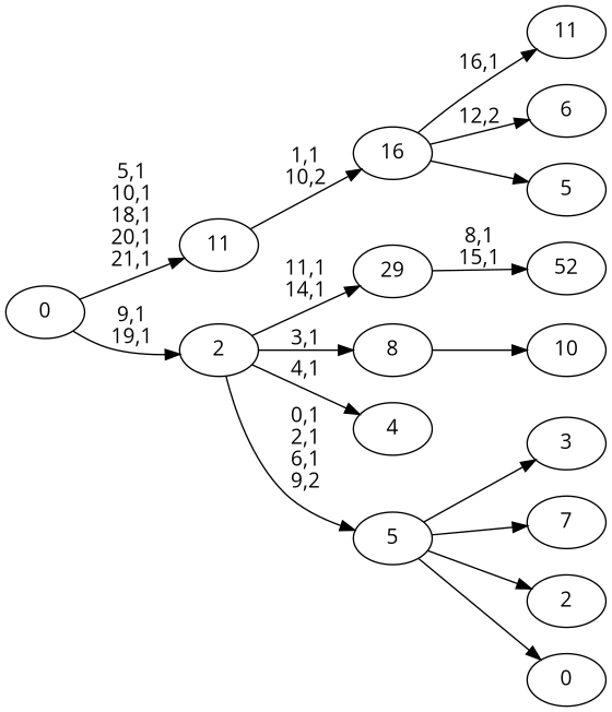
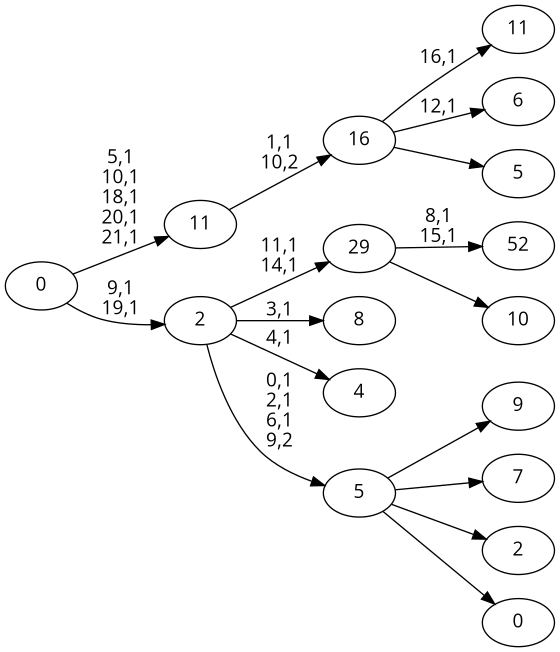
  digraph {
    fontname="Open Sans"
    rankdir=LR
    node [fontname="Open Sans"]
    edge [fontname="Open Sans"]
    n1 [label=52]
    n2 [label=11]
    n3 [label=10]
    29
-   n5 [label=3]
+   n5 [label=9]
    n6 [label=8]
    n7 [label=7]
    n8 [label=6]
    n9 [label=5]
    n10 [label=4]
    16
    n12 [label=2]
    11
    n14 [label=0]
    5
    2
    0
    29 -> n1 [label="8,1\n15,1"]
-   n6 -> n3
+   29 -> n3
    16 -> n2 [label="16,1"]
-   16 -> n8 [label="12,2"]
+   16 -> n8 [label="12,1"]
    16 -> n9
    11 -> 16 [label="1,1\n10,2"]
    5 -> n5
    5 -> n7
    5 -> n12
    5 -> n14
    2 -> 29 [label="11,1\n14,1"]
    2 -> n6 [label="3,1"]
    2 -> n10 [label="4,1"]
    2 -> 5 [label="0,1\n2,1\n6,1\n9,2"]
    0 -> 11 [label="5,1\n10,1\n18,1\n20,1\n21,1"]
    0 -> 2 [label="9,1\n19,1"]
  }
